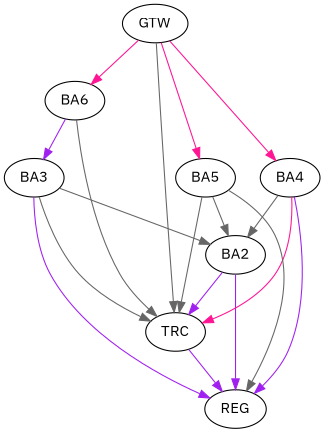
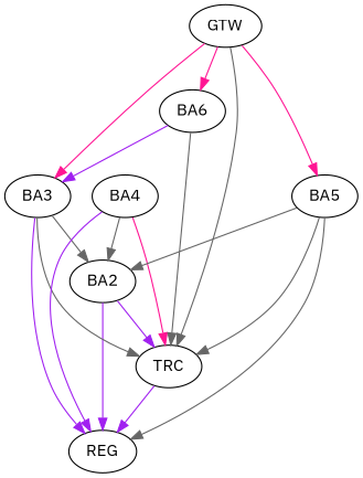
  strict digraph {
    fontname="IBM Plex Sans"
    node [fontname="IBM Plex Sans"]
    edge [color=gray40 fontname="IBM Plex Sans"]
    n1 [label=BA2]
    n2 [label=REG]
    n3 [label=TRC]
    n4 [label=BA3]
    n5 [label=BA4]
    n6 [label=BA5]
    n7 [label=BA6]
    n8 [label=GTW]
    n1 -> n2 [color=purple]
    n1 -> n3 [color=purple]
    n3 -> n2 [color=purple]
    n4 -> n1
    n4 -> n2 [color=purple]
    n4 -> n3
    n5 -> n1
    n5 -> n2 [color=purple]
    n5 -> n3 [color=deeppink]
    n6 -> n1
    n6 -> n2
    n6 -> n3
    n7 -> n3
    n7 -> n4 [color=purple]
    n8 -> n3
-   n8 -> n5 [color=deeppink]
+   n8 -> n4 [color=deeppink]
    n8 -> n6 [color=deeppink]
    n8 -> n7 [color=deeppink]
  }
